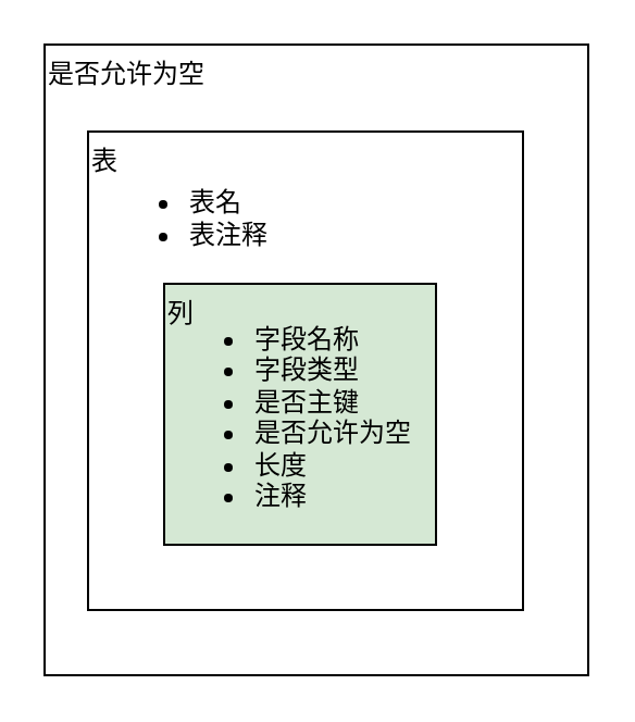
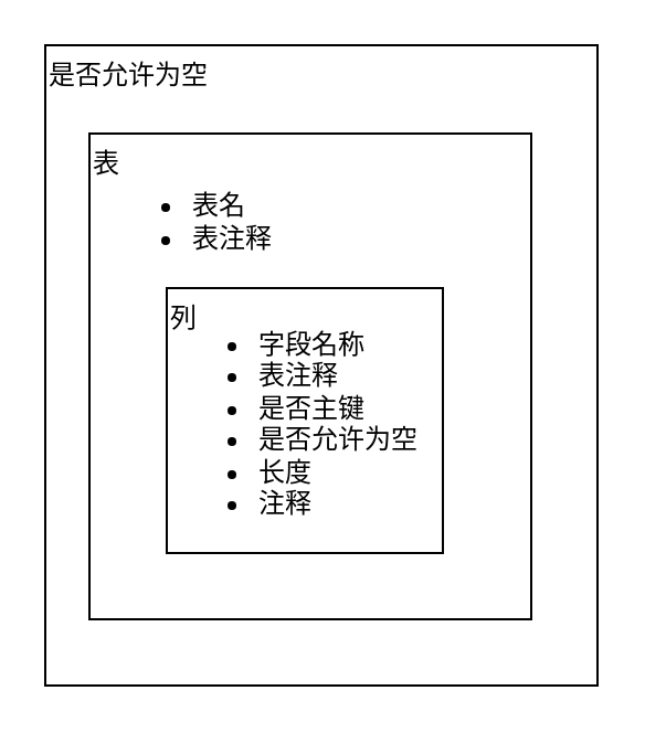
  <mxCell id="0" />
  <mxCell id="1" parent="0" />
  <mxCell id="2" value="是否允许为空" style="rounded=0;whiteSpace=wrap;html=1;fontFamily=Helvetica;align=left;verticalAlign=top;" parent="1" vertex="1"><mxGeometry x="20" y="20" width="250" height="290" as="geometry" /></mxCell>
  <mxCell id="3" value="表" style="rounded=0;whiteSpace=wrap;html=1;fontFamily=Helvetica;align=left;verticalAlign=top;" parent="1" vertex="1"><mxGeometry x="40" y="60" width="200" height="220" as="geometry" /></mxCell>
  <mxCell id="4" value="&lt;ul&gt;&lt;li&gt;表名&lt;/li&gt;&lt;li&gt;表注释&lt;/li&gt;&lt;/ul&gt;" style="text;strokeColor=none;fillColor=none;html=1;whiteSpace=wrap;verticalAlign=middle;overflow=hidden;" parent="1" vertex="1"><mxGeometry x="45" y="60" width="100" height="80" as="geometry" /></mxCell>
- <mxCell id="5" value="列" style="rounded=0;whiteSpace=wrap;html=1;fontFamily=Helvetica;align=left;verticalAlign=top;fillColor=#d5e8d4;" parent="1" vertex="1"><mxGeometry x="75" y="130" width="125" height="120" as="geometry" /></mxCell>
- <mxCell id="6" value="&lt;ul&gt;&lt;li&gt;字段名称&lt;/li&gt;&lt;li&gt;字段类型&lt;/li&gt;&lt;li&gt;是否主键&lt;/li&gt;&lt;li&gt;是否允许为空&lt;/li&gt;&lt;li&gt;长度&lt;/li&gt;&lt;li&gt;注释&lt;/li&gt;&lt;/ul&gt;" style="text;strokeColor=none;fillColor=none;html=1;whiteSpace=wrap;verticalAlign=top;overflow=hidden;fontFamily=Helvetica;align=left;" parent="1" vertex="1"><mxGeometry x="75" y="130" width="125" height="120" as="geometry" /></mxCell>
+ <mxCell id="5" value="列" style="rounded=0;whiteSpace=wrap;html=1;fontFamily=Helvetica;align=left;verticalAlign=top;" parent="1" vertex="1"><mxGeometry x="75" y="130" width="125" height="120" as="geometry" /></mxCell>
+ <mxCell id="6" value="&lt;ul&gt;&lt;li&gt;字段名称&lt;/li&gt;&lt;li&gt;表注释&lt;/li&gt;&lt;li&gt;是否主键&lt;/li&gt;&lt;li&gt;是否允许为空&lt;/li&gt;&lt;li&gt;长度&lt;/li&gt;&lt;li&gt;注释&lt;/li&gt;&lt;/ul&gt;" style="text;strokeColor=none;fillColor=none;html=1;whiteSpace=wrap;verticalAlign=top;overflow=hidden;fontFamily=Helvetica;align=left;" parent="1" vertex="1"><mxGeometry x="75" y="130" width="125" height="120" as="geometry" /></mxCell>
